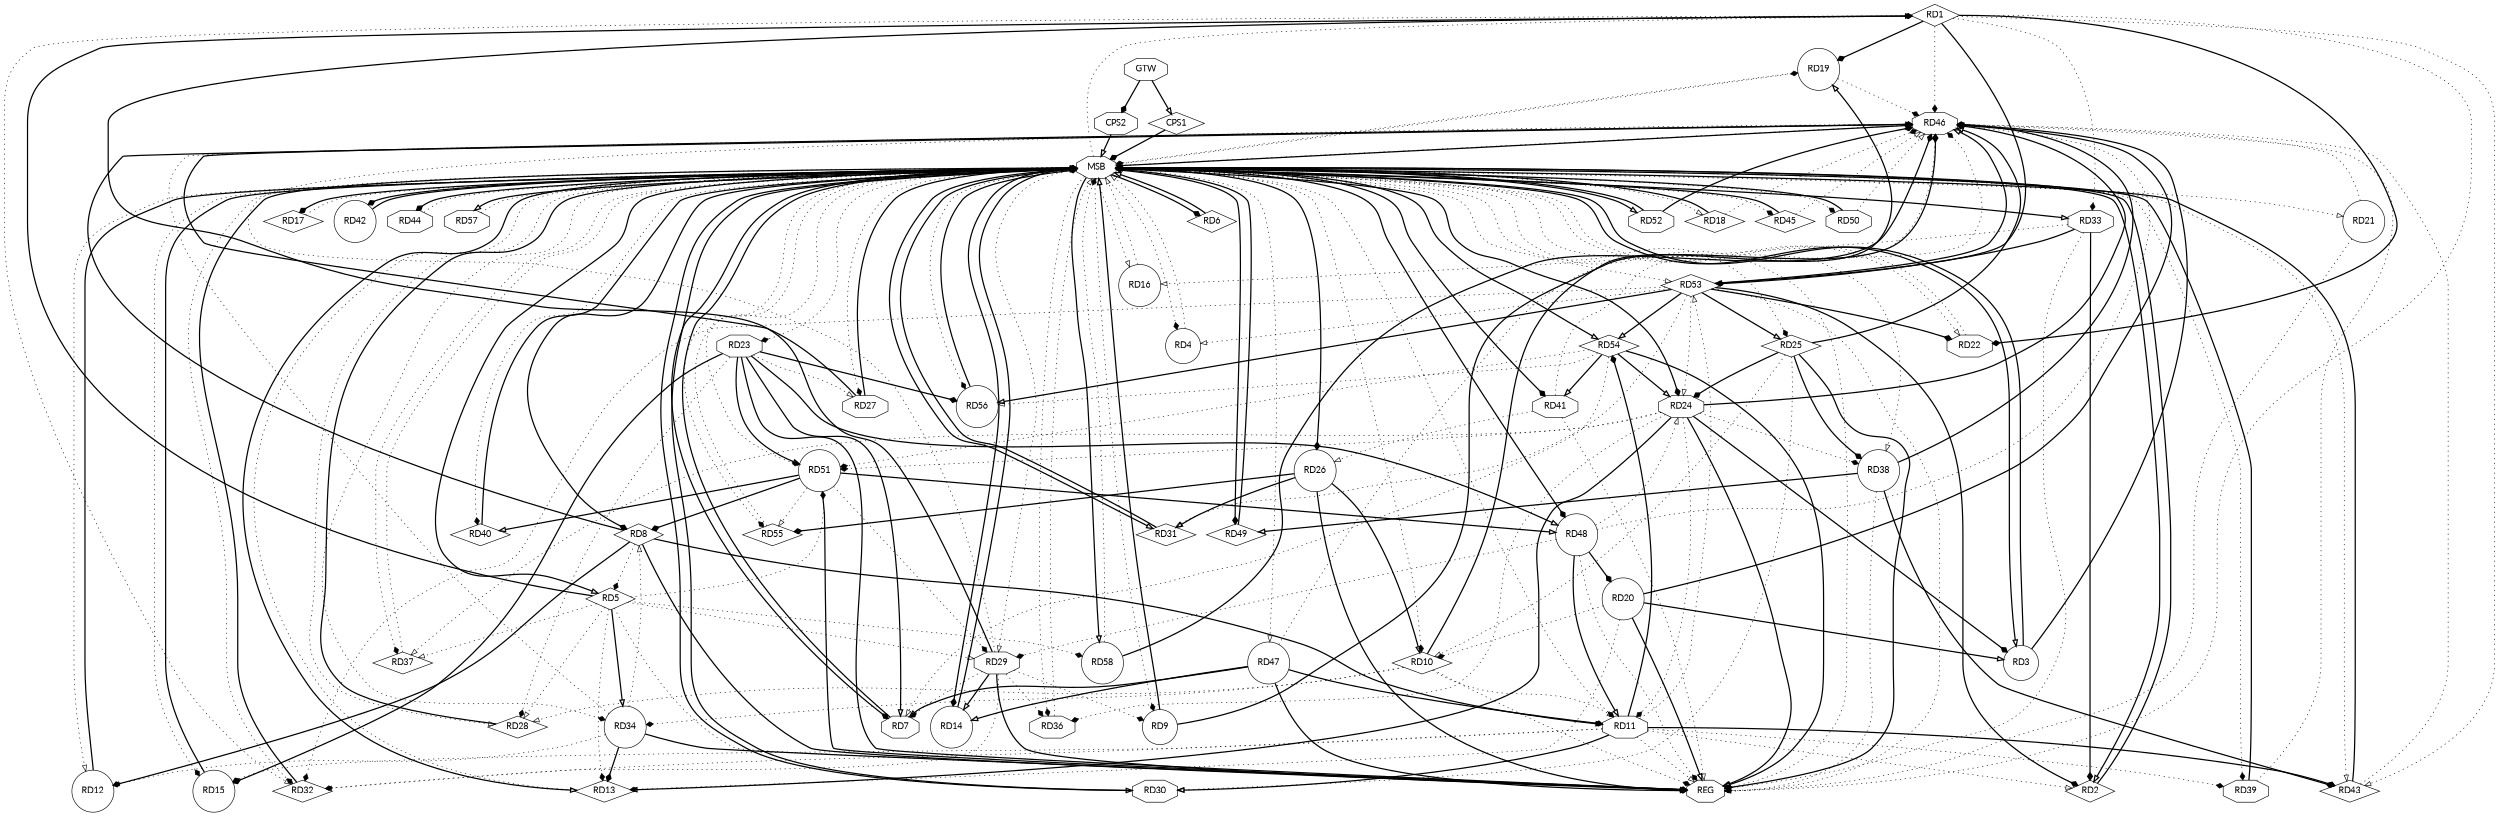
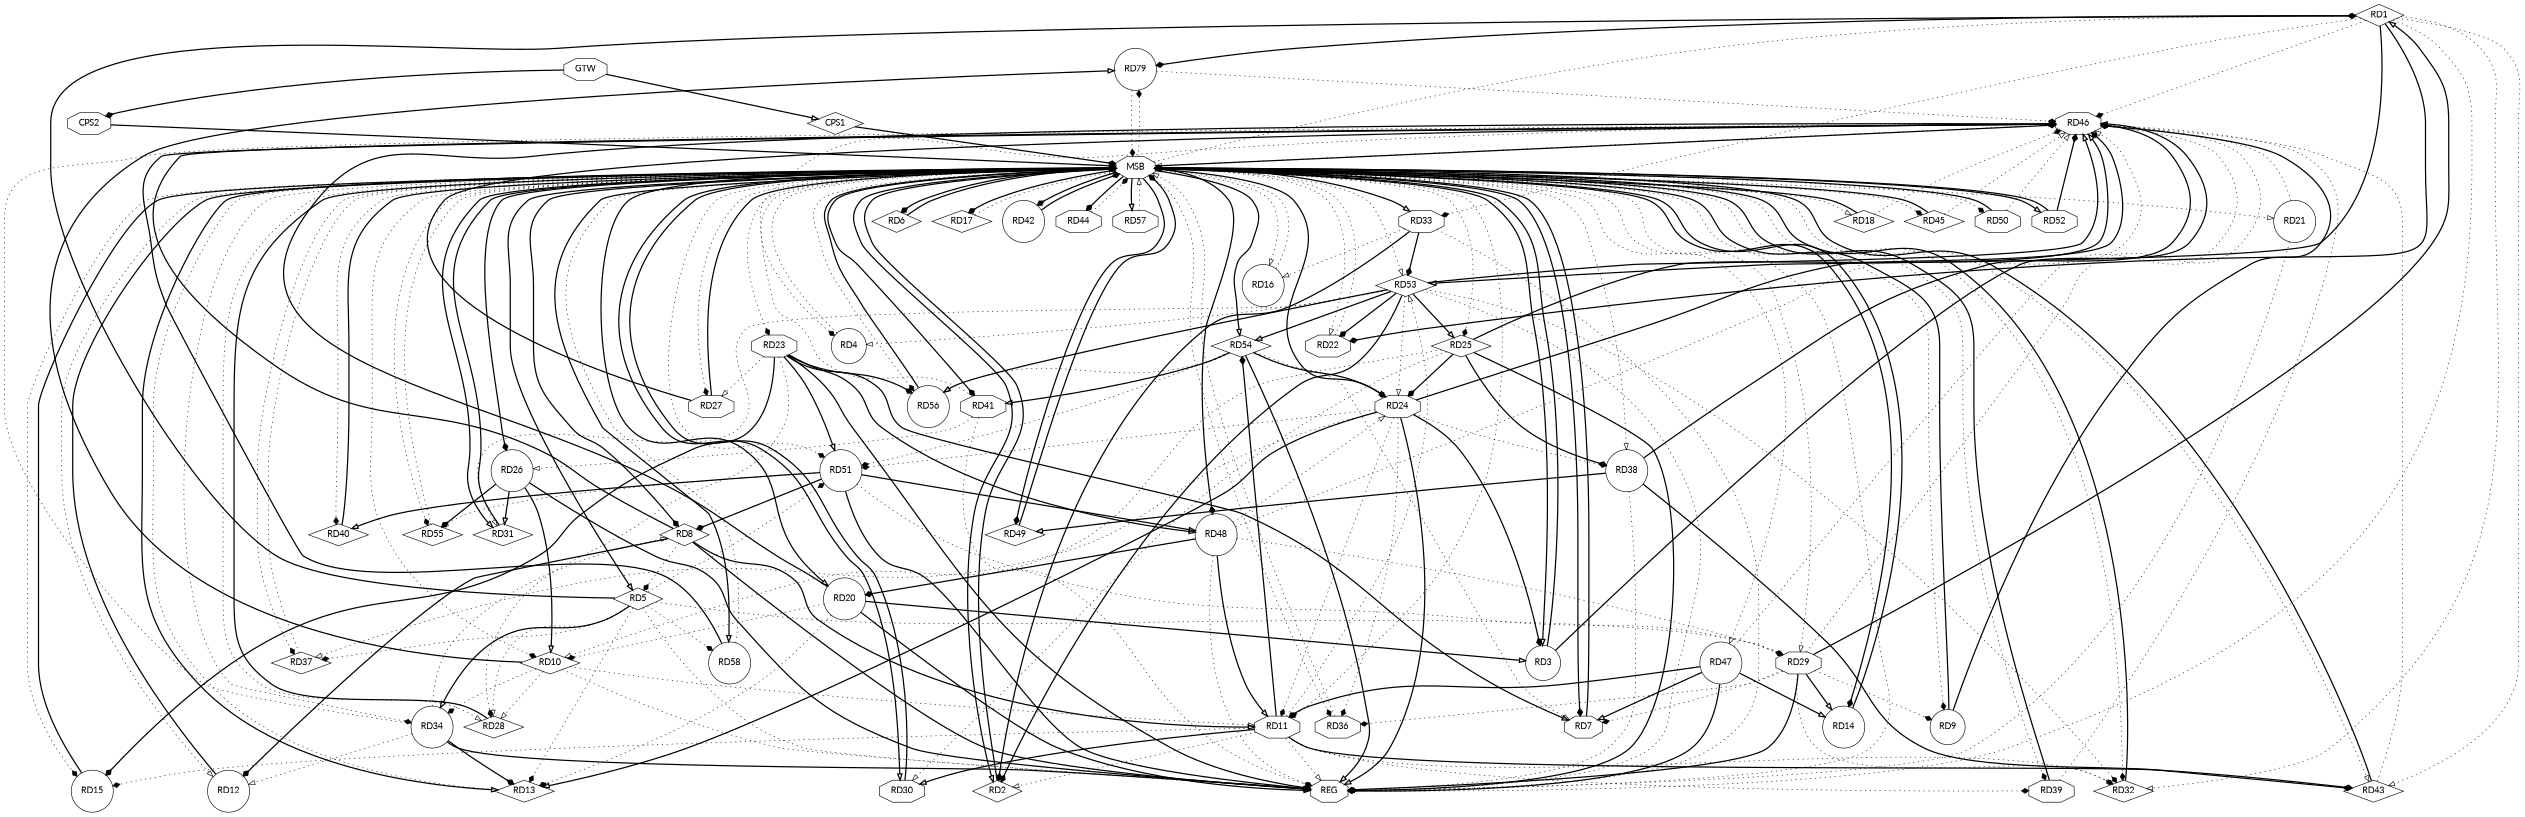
  strict digraph {
    fontname=Lato
    node [fontname=Lato shape=diamond]
    edge [arrowhead=diamond fontname=Lato style=bold]
    n1 [label=RD1]
-   n2 [label=RD19 shape=circle]
+   n2 [label=RD79 shape=circle]
    n3 [label=RD22 shape=octagon]
    n4 [label=RD32]
    n5 [label=RD33 shape=octagon]
    n6 [label=RD43]
    n7 [label=RD46 shape=octagon]
    n8 [label=RD53]
    n9 [label=REG shape=octagon]
    n10 [label=MSB shape=octagon]
    n11 [label=RD2]
    n12 [label=RD16 shape=circle]
    n13 [label=RD4 shape=circle]
    n14 [label=RD54]
    n15 [label=RD56 shape=circle]
    n16 [label=RD24 shape=octagon]
    n17 [label=RD25]
    n18 [label=RD31]
    n19 [label=RD3 shape=circle]
    n20 [label=RD5]
    n21 [label=RD13]
    n22 [label=RD28]
    n23 [label=RD29 shape=octagon]
    n24 [label=RD34 shape=circle]
    n25 [label=RD37]
    n26 [label=RD51 shape=circle]
    n27 [label=RD58 shape=circle]
    n28 [label=RD6]
    n29 [label=RD7 shape=octagon]
    n30 [label=RD8]
    n31 [label=RD11 shape=octagon]
    n32 [label=RD12 shape=circle]
    n33 [label=RD9 shape=circle]
    n34 [label=RD10]
    n35 [label=RD15 shape=circle]
    n36 [label=RD30 shape=octagon]
    n37 [label=RD39 shape=octagon]
    n38 [label=RD14 shape=circle]
    n39 [label=RD17]
    n40 [label=RD18]
    n41 [label=RD20 shape=circle]
    n42 [label=RD21 shape=circle]
    n43 [label=RD23 shape=octagon]
    n44 [label=RD27 shape=octagon]
    n45 [label=RD48 shape=circle]
    n46 [label=RD36 shape=octagon]
    n47 [label=RD38 shape=circle]
    n48 [label=RD26 shape=circle]
    n49 [label=RD55]
    n50 [label=RD49]
    n51 [label=RD40]
    n52 [label=RD41 shape=octagon]
    n53 [label=RD42 shape=circle]
    n54 [label=RD44 shape=octagon]
    n55 [label=RD45]
    n56 [label=RD47 shape=circle]
    n57 [label=RD50 shape=octagon]
    n58 [label=RD52 shape=octagon]
    n59 [label=RD57 shape=octagon]
    n60 [label=CPS1]
    n61 [label=CPS2 shape=octagon]
    n62 [label=GTW shape=octagon]
    n1 -> n2
    n1 -> n3
    n1 -> n4 [arrowhead=onormal style=dotted]
    n1 -> n5 [style=dotted]
    n1 -> n6 [arrowhead=onormal style=dotted]
    n1 -> n7 [style=dotted]
    n1 -> n8 [arrowhead=onormal]
    n1 -> n9 [style=dotted]
    n2 -> n7 [style=dotted]
    n2 -> n10 [style=dotted]
    n3 -> n10 [arrowhead=onormal style=dotted]
    n4 -> n10
    n5 -> n8
    n5 -> n9 [arrowhead=onormal style=dotted]
    n5 -> n11
    n5 -> n12 [arrowhead=onormal style=dotted]
    n6 -> n7 [style=dotted]
    n6 -> n10
    n7 -> n10 [arrowhead=onormal style=dotted]
    n8 -> n3
    n8 -> n4 [style=dotted]
    n8 -> n7 [arrowhead=onormal]
    n8 -> n9 [arrowhead=onormal style=dotted]
    n8 -> n11
    n8 -> n13 [arrowhead=onormal style=dotted]
    n8 -> n14 [arrowhead=onormal]
    n8 -> n15 [arrowhead=onormal]
    n8 -> n16 [arrowhead=onormal style=dotted]
    n8 -> n17 [arrowhead=onormal]
    n8 -> n18 [arrowhead=onormal style=dotted]
    n10 -> n1 [style=dotted]
    n10 -> n2 [style=dotted]
    n10 -> n3 [arrowhead=onormal style=dotted]
    n10 -> n4 [style=dotted]
    n10 -> n5 [arrowhead=onormal]
    n10 -> n6 [arrowhead=onormal style=dotted]
    n10 -> n7
    n10 -> n8 [arrowhead=onormal style=dotted]
    n10 -> n9 [style=dotted]
    n10 -> n11 [arrowhead=onormal]
    n10 -> n12 [arrowhead=onormal style=dotted]
    n10 -> n13 [style=dotted]
    n10 -> n14 [arrowhead=onormal]
    n10 -> n15 [style=dotted]
    n10 -> n16
    n10 -> n17 [style=dotted]
    n10 -> n18 [arrowhead=onormal]
    n10 -> n19 [arrowhead=onormal]
    n10 -> n20 [arrowhead=onormal]
    n10 -> n21 [arrowhead=onormal]
    n10 -> n22 [arrowhead=onormal style=dotted]
    n10 -> n23 [arrowhead=onormal style=dotted]
    n10 -> n24 [style=dotted]
    n10 -> n25 [style=dotted]
    n10 -> n26 [style=dotted]
    n10 -> n27 [arrowhead=onormal]
    n10 -> n28
    n10 -> n29
    n10 -> n30
    n10 -> n31 [style=dotted]
    n10 -> n32 [arrowhead=onormal style=dotted]
    n10 -> n33 [style=dotted]
    n10 -> n34 [style=dotted]
    n10 -> n35 [style=dotted]
    n10 -> n36 [arrowhead=onormal]
    n10 -> n37 [style=dotted]
    n10 -> n38
    n10 -> n39
    n10 -> n40 [arrowhead=onormal style=dotted]
+   n10 -> n41 [arrowhead=onormal]
    n10 -> n42 [arrowhead=onormal style=dotted]
    n10 -> n43 [style=dotted]
    n10 -> n44 [style=dotted]
    n10 -> n45
    n10 -> n46 [style=dotted]
    n10 -> n47 [arrowhead=onormal style=dotted]
    n10 -> n48
    n10 -> n49 [style=dotted]
    n10 -> n50
    n10 -> n51 [style=dotted]
    n10 -> n52
    n10 -> n53
    n10 -> n54
    n10 -> n55 [style=dotted]
    n10 -> n56 [arrowhead=onormal style=dotted]
    n10 -> n57 [style=dotted]
    n10 -> n58 [arrowhead=onormal]
    n10 -> n59 [arrowhead=onormal]
    n11 -> n10
    n12 -> n10 [arrowhead=onormal style=dotted]
    n13 -> n10 [arrowhead=onormal style=dotted]
    n14 -> n9 [arrowhead=onormal]
    n14 -> n15 [arrowhead=onormal style=dotted]
    n14 -> n16 [arrowhead=onormal]
    n14 -> n26 [style=dotted]
    n14 -> n29 [arrowhead=onormal style=dotted]
    n14 -> n52 [arrowhead=onormal]
    n15 -> n10
    n16 -> n7
    n16 -> n9 [arrowhead=onormal]
    n16 -> n19
    n16 -> n21 [arrowhead=onormal]
    n16 -> n25 [arrowhead=onormal style=dotted]
    n16 -> n26 [style=dotted]
    n16 -> n31 [style=dotted]
    n16 -> n46 [style=dotted]
    n16 -> n47 [style=dotted]
    n17 -> n7 [arrowhead=onormal]
    n17 -> n9
    n17 -> n16
    n17 -> n34 [arrowhead=onormal style=dotted]
    n17 -> n36 [arrowhead=onormal style=dotted]
    n17 -> n47
    n18 -> n10 [arrowhead=onormal]
    n19 -> n7 [arrowhead=onormal]
    n19 -> n10 [arrowhead=onormal]
    n20 -> n1
    n20 -> n9 [arrowhead=onormal style=dotted]
    n20 -> n21 [style=dotted]
    n20 -> n22 [arrowhead=onormal style=dotted]
    n20 -> n23 [arrowhead=onormal style=dotted]
    n20 -> n24 [arrowhead=onormal]
-   n20 -> n25 [arrowhead=onormal style=dotted]
+   n20 -> n25 [style=dotted]
    n20 -> n26 [style=dotted]
    n20 -> n27 [style=dotted]
    n21 -> n10 [arrowhead=onormal style=dotted]
    n22 -> n10
    n23 -> n1 [arrowhead=onormal]
    n23 -> n4 [arrowhead=onormal style=dotted]
    n23 -> n7 [style=dotted]
    n23 -> n9
    n23 -> n29 [style=dotted]
    n23 -> n33 [style=dotted]
    n23 -> n38 [arrowhead=onormal]
    n23 -> n46 [style=dotted]
    n24 -> n7 [arrowhead=onormal style=dotted]
    n24 -> n9 [arrowhead=onormal]
    n24 -> n21
    n24 -> n30 [arrowhead=onormal style=dotted]
    n24 -> n32 [arrowhead=onormal style=dotted]
    n25 -> n10 [arrowhead=onormal style=dotted]
    n26 -> n9
    n26 -> n23 [style=dotted]
    n26 -> n30
    n26 -> n45 [arrowhead=onormal]
    n26 -> n49 [arrowhead=onormal style=dotted]
    n26 -> n51 [arrowhead=onormal]
    n27 -> n7
    n27 -> n10 [style=dotted]
    n28 -> n10 [arrowhead=onormal]
    n29 -> n10
    n30 -> n7
    n30 -> n9
    n30 -> n20 [style=dotted]
    n30 -> n31 [arrowhead=onormal]
    n30 -> n32
    n31 -> n4 [style=dotted]
    n31 -> n6
    n31 -> n8 [arrowhead=onormal style=dotted]
    n31 -> n9 [arrowhead=onormal style=dotted]
    n31 -> n11 [arrowhead=onormal style=dotted]
    n31 -> n14
    n31 -> n35 [style=dotted]
    n31 -> n36 [arrowhead=onormal]
    n31 -> n37 [style=dotted]
    n32 -> n10
    n33 -> n7
    n33 -> n10 [arrowhead=onormal]
    n34 -> n2 [arrowhead=onormal]
    n34 -> n9 [style=dotted]
    n34 -> n22 [arrowhead=onormal style=dotted]
    n34 -> n24 [style=dotted]
    n34 -> n31 [arrowhead=onormal style=dotted]
    n35 -> n10 [arrowhead=onormal]
    n36 -> n10 [arrowhead=onormal]
    n37 -> n7 [arrowhead=onormal style=dotted]
    n37 -> n10
    n38 -> n10 [arrowhead=onormal]
    n39 -> n10 [arrowhead=onormal style=dotted]
    n40 -> n7 [style=dotted]
    n40 -> n10 [arrowhead=onormal]
    n41 -> n7
    n41 -> n9 [arrowhead=onormal]
    n41 -> n19 [arrowhead=onormal]
    n41 -> n21 [style=dotted]
    n41 -> n34 [style=dotted]
    n42 -> n7 [style=dotted]
    n42 -> n9 [arrowhead=onormal style=dotted]
    n43 -> n9
    n43 -> n15
    n43 -> n22 [style=dotted]
    n43 -> n26 [arrowhead=onormal]
    n43 -> n29 [arrowhead=onormal]
    n43 -> n35
    n43 -> n44 [arrowhead=onormal style=dotted]
    n43 -> n45 [arrowhead=onormal]
    n44 -> n7 [arrowhead=onormal]
    n44 -> n10 [arrowhead=onormal]
    n45 -> n7 [arrowhead=onormal style=dotted]
    n45 -> n9 [style=dotted]
    n45 -> n16 [arrowhead=onormal style=dotted]
    n45 -> n23 [style=dotted]
    n45 -> n31 [arrowhead=onormal]
    n45 -> n41
    n46 -> n10 [arrowhead=onormal style=dotted]
    n47 -> n6
    n47 -> n7
    n47 -> n9 [arrowhead=onormal style=dotted]
    n47 -> n50 [arrowhead=onormal]
    n48 -> n9 [arrowhead=onormal]
    n48 -> n18 [arrowhead=onormal]
    n48 -> n34 [arrowhead=onormal]
    n48 -> n49
    n49 -> n10 [arrowhead=onormal style=dotted]
    n50 -> n10
    n51 -> n10 [arrowhead=onormal]
    n52 -> n7 [style=dotted]
    n52 -> n9 [arrowhead=onormal style=dotted]
    n52 -> n48 [arrowhead=onormal style=dotted]
    n53 -> n10
    n54 -> n10 [style=dotted]
    n55 -> n7 [arrowhead=onormal style=dotted]
    n55 -> n10 [arrowhead=onormal]
    n56 -> n7 [style=dotted]
    n56 -> n9
    n56 -> n29 [arrowhead=onormal]
    n56 -> n31
    n56 -> n38 [arrowhead=onormal]
    n57 -> n7 [arrowhead=onormal style=dotted]
    n57 -> n10
    n58 -> n7
    n58 -> n10
    n59 -> n10 [arrowhead=onormal style=dotted]
    n60 -> n10
    n61 -> n10 [arrowhead=onormal]
    n62 -> n60 [arrowhead=onormal]
    n62 -> n61
  }
